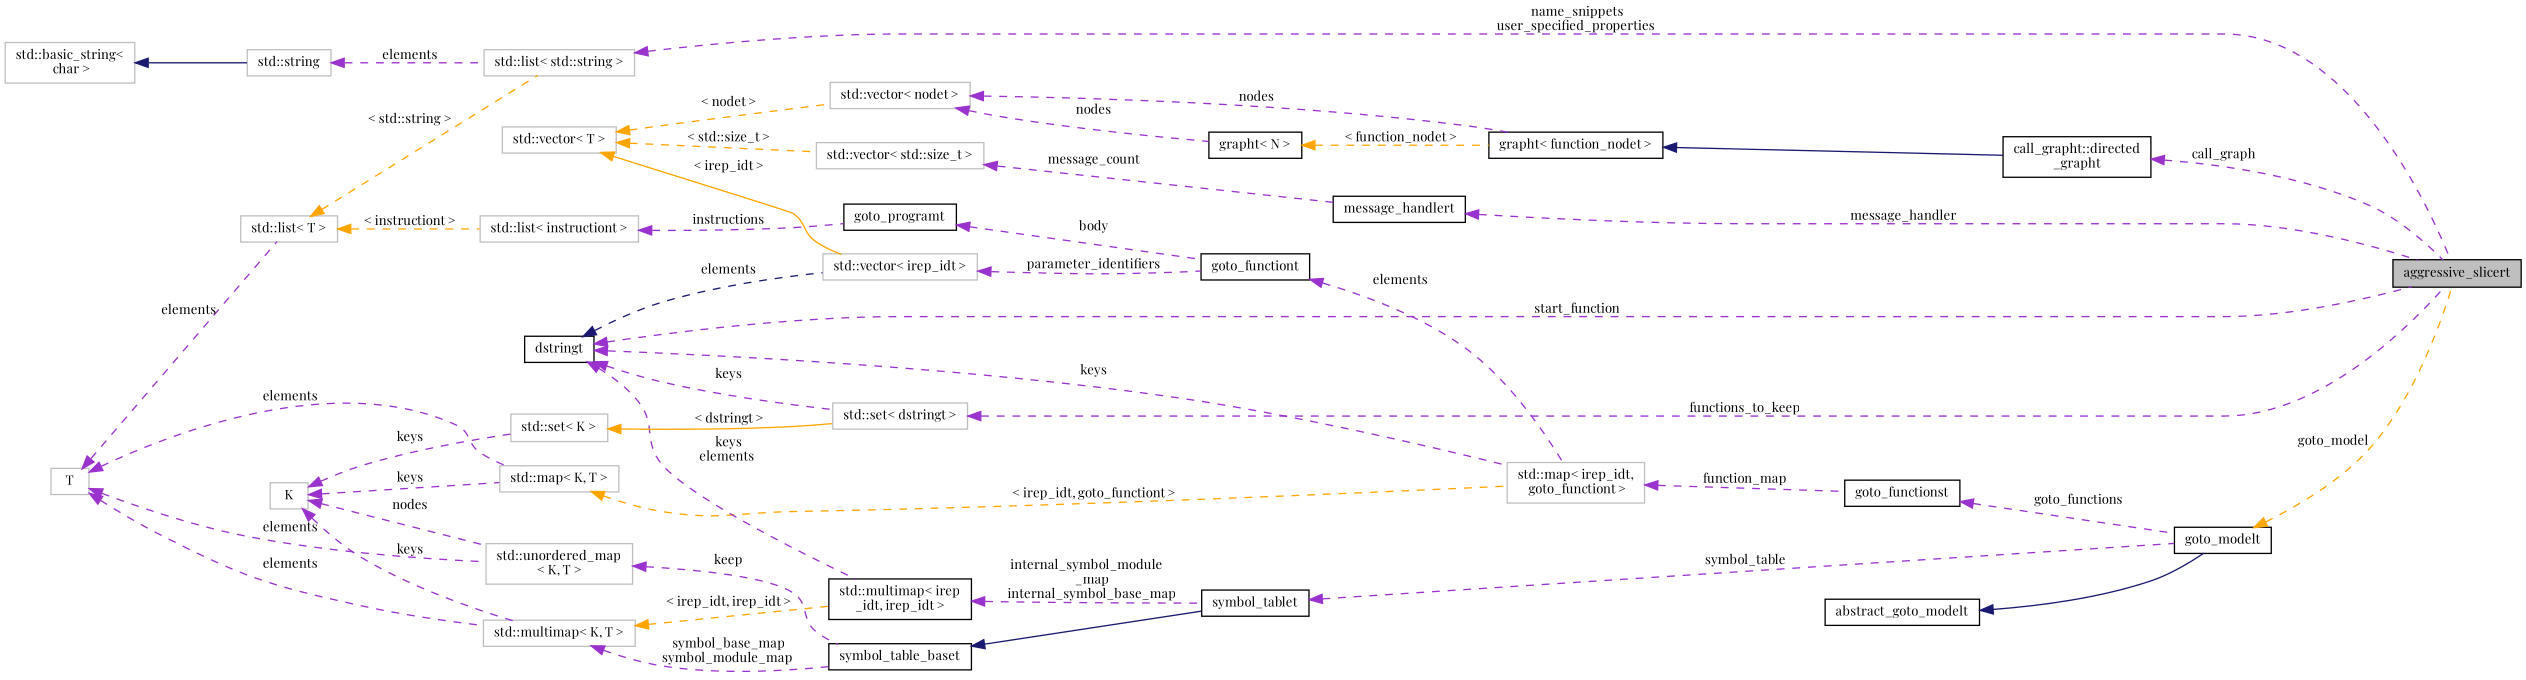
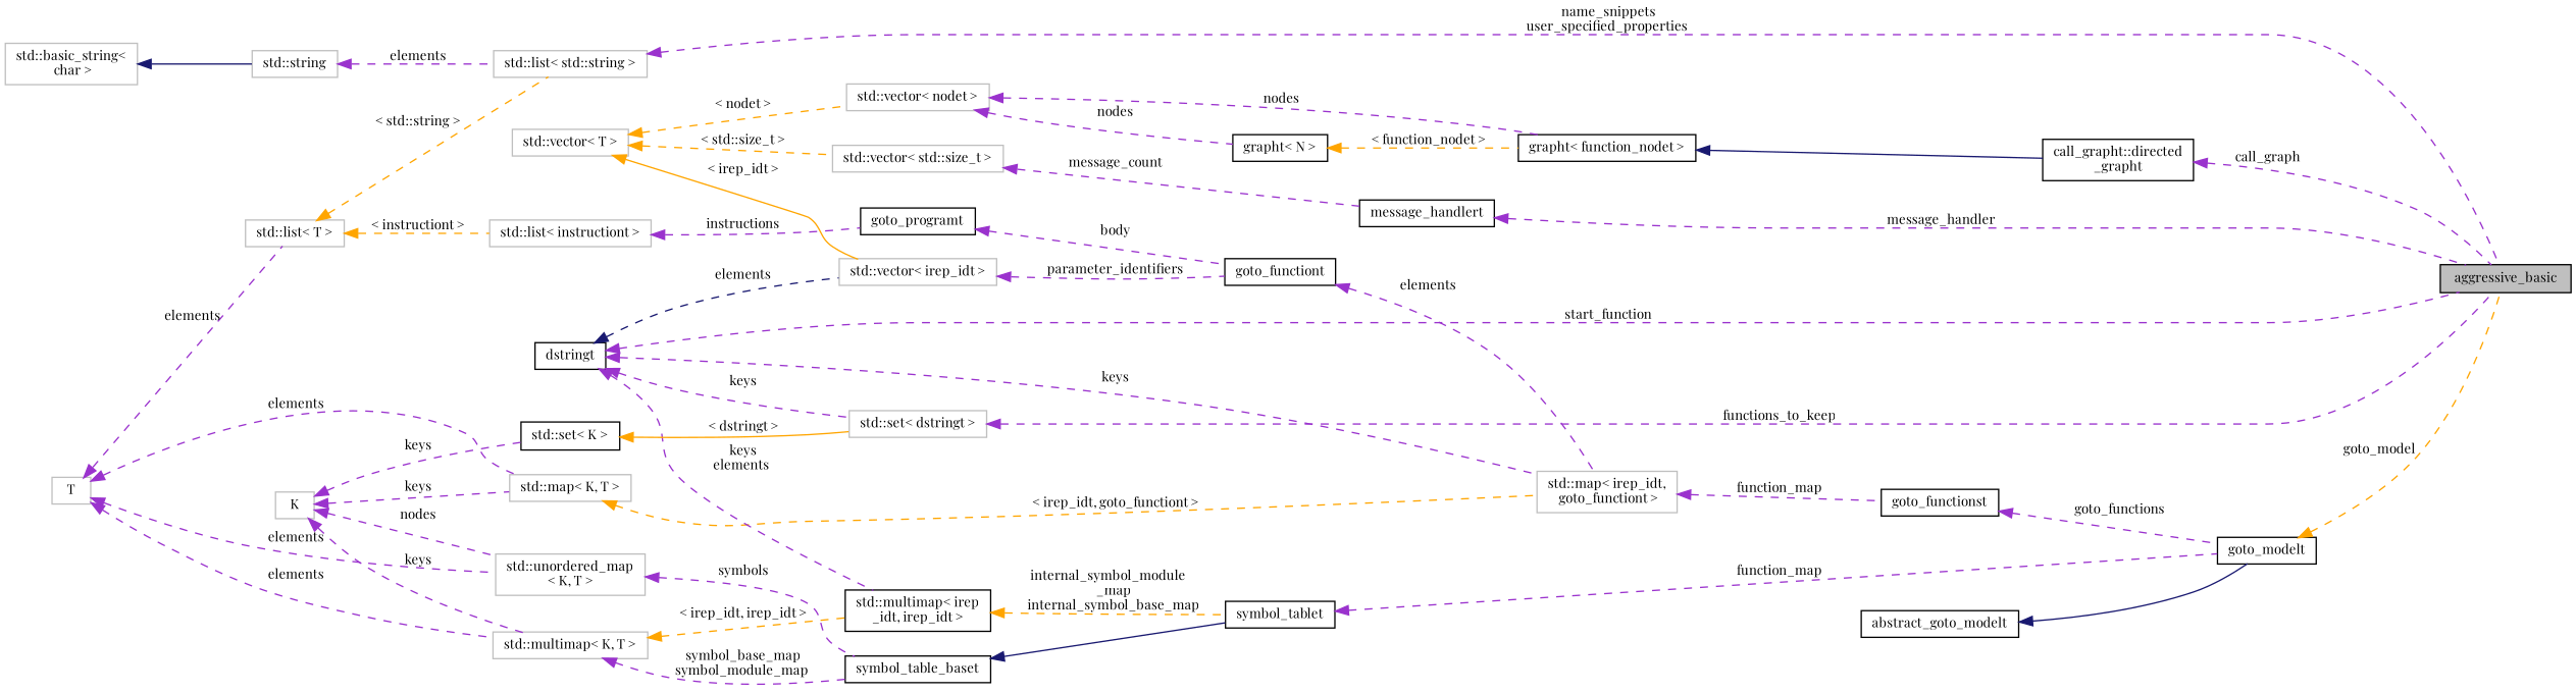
  digraph {
    fontname="Playfair Display"
    rankdir=LR
    node [color=grey75 fontname="Playfair Display" fontsize=10 shape=record]
    edge [color=darkorchid3 dir=back fontname="Playfair Display" fontsize=10 labelfontname=Helvetica labelfontsize=10 style=dashed]
-   n1 [color=black fillcolor=grey75 fontcolor=black height=0.2 label=aggressive_slicert style=filled width=0.4]
+   n1 [color=black fillcolor=grey75 fontcolor=black height=0.2 label=aggressive_basic style=filled width=0.4]
    n2 [color=black height=0.2 label=message_handlert width=0.4]
    n3 [height=0.2 label="std::vector\< std::size_t \>" width=0.4]
    n4 [height=0.2 label="std::vector\< T \>" width=0.4]
    n5 [height=0.2 label="std::vector\< nodet \>" width=0.4]
    n6 [height=0.2 label="std::vector\< irep_idt \>" width=0.4]
    n7 [color=black height=0.2 label="grapht\< function_nodet \>" width=0.4]
    n8 [color=black height=0.2 label="grapht\< N \>" width=0.4]
    n9 [color=black height=0.2 label=goto_functiont width=0.4]
    n10 [height=0.2 label=T width=0.4]
    n11 [height=0.2 label="std::unordered_map\l\< K, T \>" width=0.4]
    n12 [height=0.2 label="std::multimap\< K, T \>" width=0.4]
    n13 [height=0.2 label="std::list\< T \>" width=0.4]
    n14 [height=0.2 label="std::map\< K, T \>" width=0.4]
    n15 [color=black height=0.2 label=symbol_table_baset width=0.4]
    n16 [color=black height=0.2 label="std::multimap\< irep\l_idt, irep_idt \>" width=0.4]
    n17 [height=0.2 label="std::list\< instructiont \>" width=0.4]
    n18 [height=0.2 label="std::list\< std::string \>" width=0.4]
    n19 [height=0.2 label="std::map\< irep_idt,\l goto_functiont \>" width=0.4]
    n20 [color=black height=0.2 label="call_grapht::directed\l_grapht" width=0.4]
    n21 [color=black height=0.2 label=dstringt width=0.4]
    n22 [height=0.2 label="std::set\< dstringt \>" width=0.4]
    n23 [color=black height=0.2 label=symbol_tablet width=0.4]
    n24 [color=black height=0.2 label=goto_functionst width=0.4]
    n25 [height=0.2 label=K width=0.4]
-   n26 [height=0.2 label="std::set\< K \>" width=0.4]
+   n26 [color=black height=0.2 label="std::set\< K \>" width=0.4]
    n27 [color=black height=0.2 label=goto_modelt width=0.4]
    n28 [color=black height=0.2 label=abstract_goto_modelt width=0.4]
    n29 [color=black height=0.2 label=goto_programt width=0.4]
    n30 [height=0.2 label="std::string" width=0.4]
    n31 [height=0.2 label="std::basic_string\<\l char \>" width=0.4]
    n2 -> n1 [label=" message_handler"]
    n3 -> n2 [label=" message_count"]
    n4 -> n3 [color=orange label=" \< std::size_t \>"]
    n4 -> n5 [color=orange label=" \< nodet \>"]
    n4 -> n6 [color=orange label=" \< irep_idt \>" style=solid]
    n5 -> n7 [label=" nodes"]
    n5 -> n8 [label=" nodes"]
    n6 -> n9 [label=" parameter_identifiers"]
    n7 -> n20 [color=midnightblue style=solid]
    n8 -> n7 [color=orange label=" \< function_nodet \>"]
    n9 -> n19 [label=" elements"]
    n10 -> n11 [label=" elements"]
    n10 -> n12 [label=" elements"]
    n10 -> n13 [label=" elements"]
    n10 -> n14 [label=" elements"]
-   n11 -> n15 [label=" keep"]
+   n11 -> n15 [label=" symbols"]
    n12 -> n15 [label=" symbol_base_map\nsymbol_module_map"]
    n12 -> n16 [color=orange label=" \< irep_idt, irep_idt \>"]
    n13 -> n17 [color=orange label=" \< instructiont \>"]
    n13 -> n18 [color=orange label=" \< std::string \>"]
    n14 -> n19 [color=orange label=" \< irep_idt, goto_functiont \>"]
    n15 -> n23 [color=midnightblue style=solid]
-   n16 -> n23 [label=" internal_symbol_module\l_map\ninternal_symbol_base_map"]
+   n16 -> n23 [color=orange label=" internal_symbol_module\l_map\ninternal_symbol_base_map"]
    n17 -> n29 [label=" instructions"]
    n18 -> n1 [label=" name_snippets\nuser_specified_properties"]
    n19 -> n24 [label=" function_map"]
    n20 -> n1 [label=" call_graph"]
    n21 -> n1 [label=" start_function"]
    n21 -> n6 [color=midnightblue label=" elements"]
    n21 -> n16 [label=" keys\nelements"]
    n21 -> n19 [label=" keys"]
    n21 -> n22 [label=" keys"]
    n22 -> n1 [label=" functions_to_keep"]
-   n23 -> n27 [label=" symbol_table"]
+   n23 -> n27 [label=" function_map"]
    n24 -> n27 [label=" goto_functions"]
    n25 -> n11 [label=" nodes"]
    n25 -> n12 [label=" keys"]
    n25 -> n14 [label=" keys"]
    n25 -> n26 [label=" keys"]
    n26 -> n22 [color=orange label=" \< dstringt \>" style=solid]
    n27 -> n1 [color=orange label=" goto_model"]
    n28 -> n27 [color=midnightblue style=solid]
    n29 -> n9 [label=" body"]
    n30 -> n18 [label=" elements"]
    n31 -> n30 [color=midnightblue style=solid]
  }
